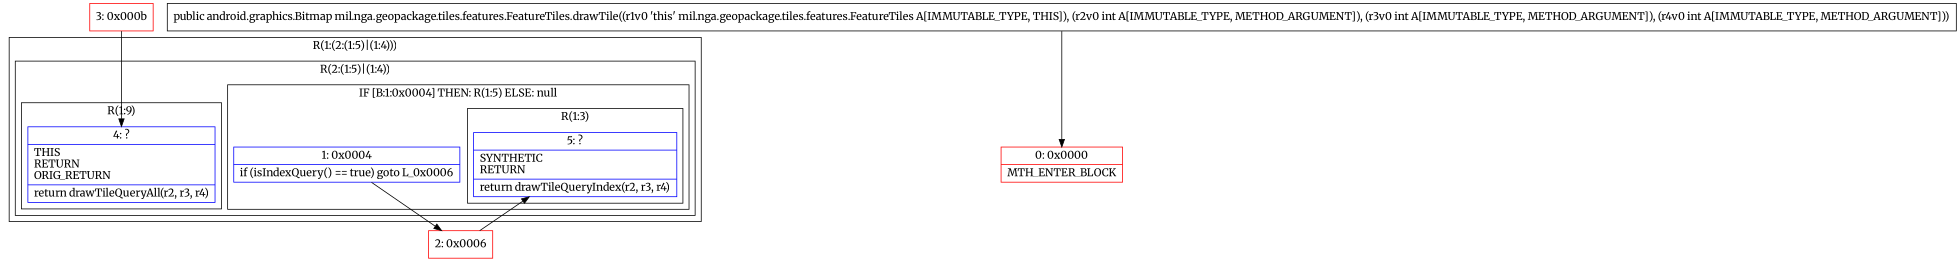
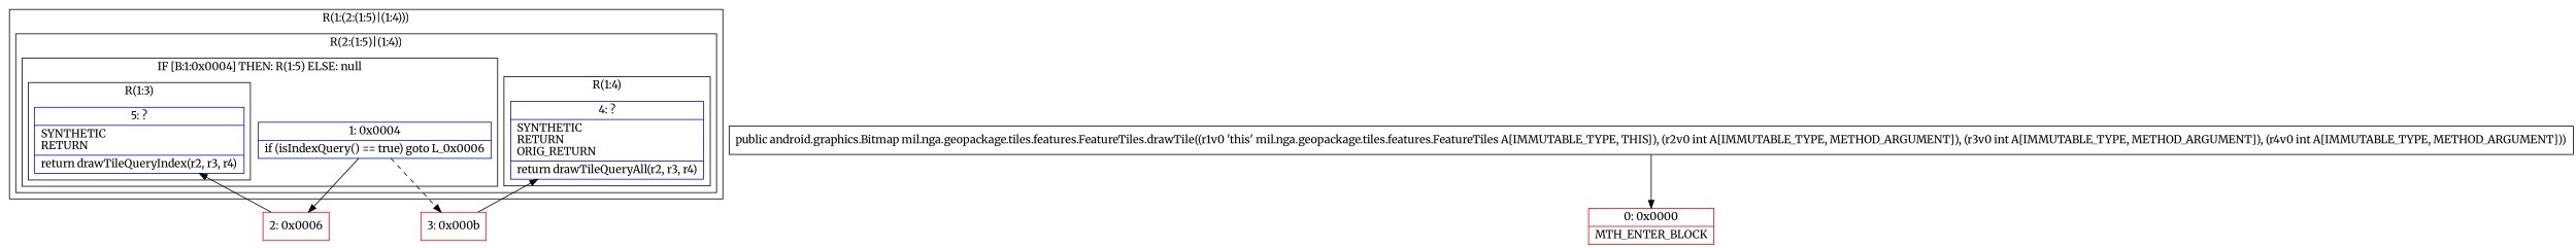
  digraph {
    fontname=Merriweather
    node [color=blue fontname=Merriweather shape=record]
    edge [fontname=Merriweather]
    n1 [label="{5\:\ ?|SYNTHETIC\lRETURN\l|return drawTileQueryIndex(r2, r3, r4)\l}"]
    n2 [label="{1\:\ 0x0004|if (isIndexQuery() == true) goto L_0x0006\l}"]
-   n3 [label="{4\:\ ?|THIS\lRETURN\lORIG_RETURN\l|return drawTileQueryAll(r2, r3, r4)\l}"]
+   n3 [label="{4\:\ ?|SYNTHETIC\lRETURN\lORIG_RETURN\l|return drawTileQueryAll(r2, r3, r4)\l}"]
    n4 [color=red label="{2\:\ 0x0006}"]
    n5 [color=red label="{3\:\ 0x000b}"]
    n6 [color=red label="{0\:\ 0x0000|MTH_ENTER_BLOCK\l}"]
    n7 [label="{public android.graphics.Bitmap mil.nga.geopackage.tiles.features.FeatureTiles.drawTile((r1v0 'this' mil.nga.geopackage.tiles.features.FeatureTiles A[IMMUTABLE_TYPE, THIS]), (r2v0 int A[IMMUTABLE_TYPE, METHOD_ARGUMENT]), (r3v0 int A[IMMUTABLE_TYPE, METHOD_ARGUMENT]), (r4v0 int A[IMMUTABLE_TYPE, METHOD_ARGUMENT])) }" color=""]
    subgraph cluster_1 {
      label="R(1:(2:(1:5)|(1:4)))"
      subgraph cluster_2 {
        label="R(2:(1:5)|(1:4))"
        subgraph cluster_3 {
          label="IF [B:1:0x0004] THEN: R(1:5) ELSE: null"
          n2
          subgraph cluster_4 {
            label="R(1:3)"
            n1
          }
        }
        subgraph cluster_5 {
-         label="R(1:9)"
+         label="R(1:4)"
          n3
        }
      }
    }
    n2 -> n4
+   n2 -> n5 [style=dashed]
    n4 -> n1
    n5 -> n3
    n7 -> n6
  }
